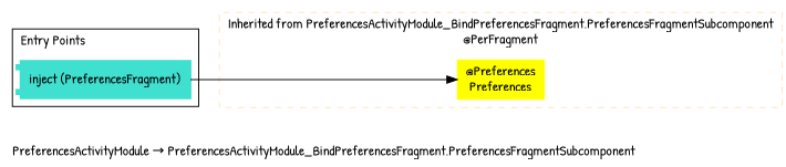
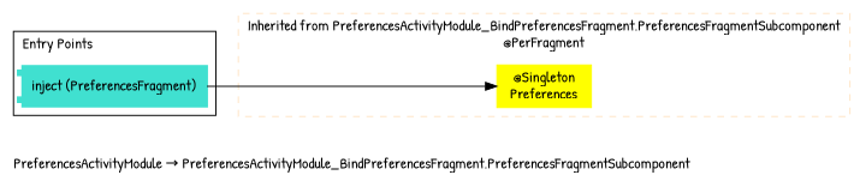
  digraph {
    compound=true
    label="PreferencesActivityModule → PreferencesActivityModule_BindPreferencesFragment.PreferencesFragmentSubcomponent"
    labeljust=l
    rankdir=LR
    fontname="Patrick Hand"
    node [style=filled fontname="Patrick Hand"]
    n1 [color=turquoise label="inject (PreferencesFragment)" penwidth=2 shape=component]
-   n2 [color=yellow1 label="@Preferences\nPreferences" shape=rectangle]
+   n2 [color=yellow1 label="@Singleton\nPreferences" shape=rectangle]
    subgraph cluster_1 {
      color=bisque
      label="Inherited from PreferencesActivityModule_BindPreferencesFragment.PreferencesFragmentSubcomponent\n@PerFragment"
      labeljust=c
      style=dashed
      n2
    }
    subgraph cluster_2 {
      label="Entry Points"
      n1
    }
    subgraph cluster_3 {
      label="Dependency Graph"
    }
    subgraph cluster_4 {
      label=Subcomponents
      shape=folder
    }
    n1 -> n2 [fontname="Patrick Hand"]
  }
